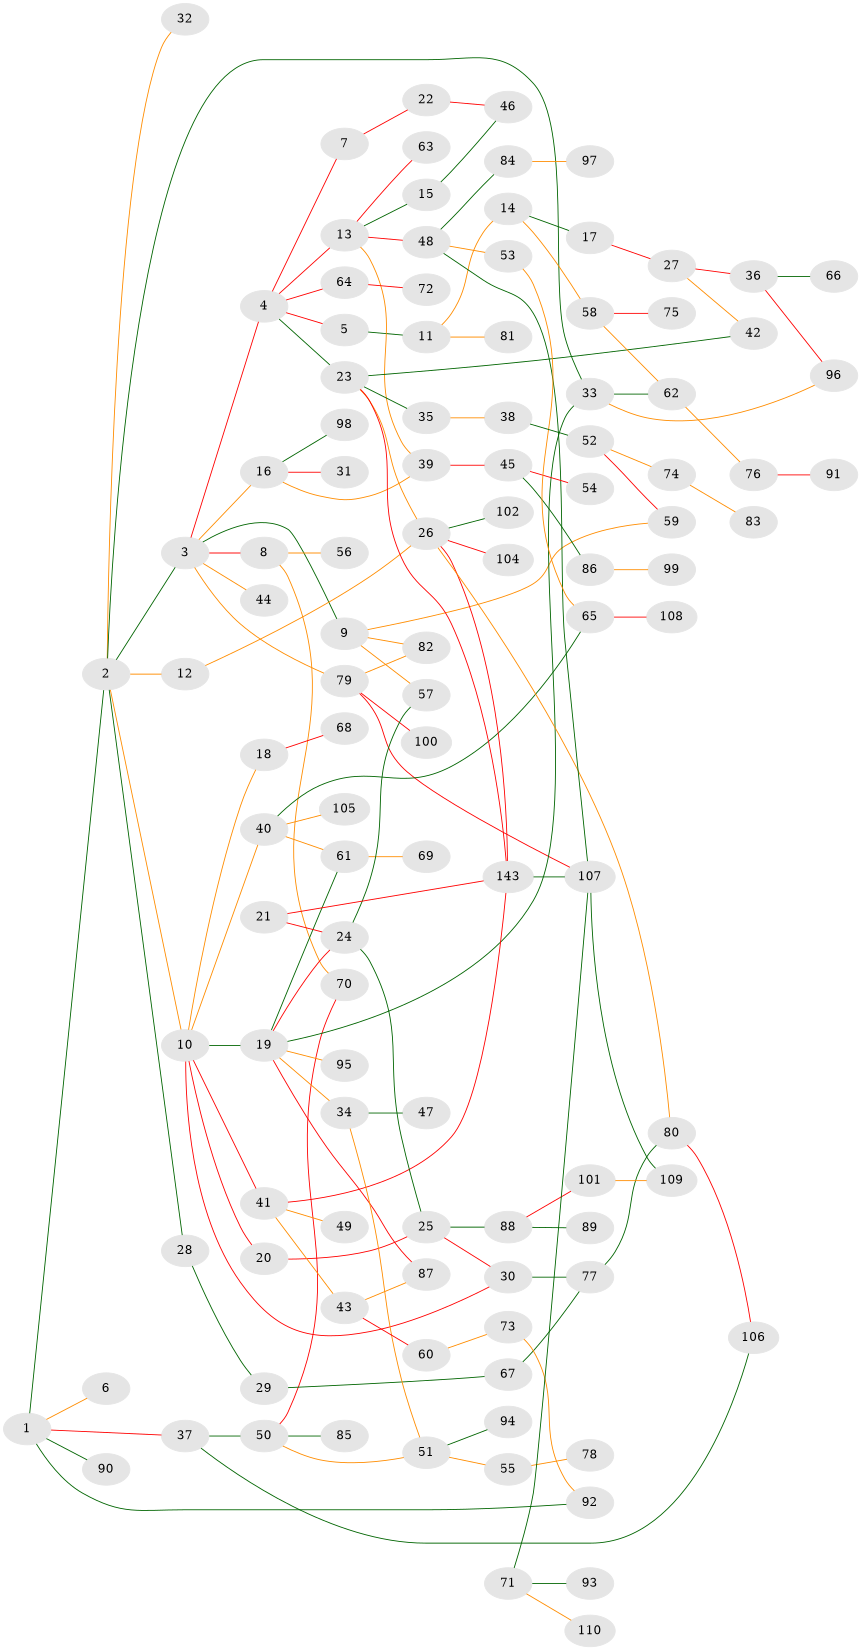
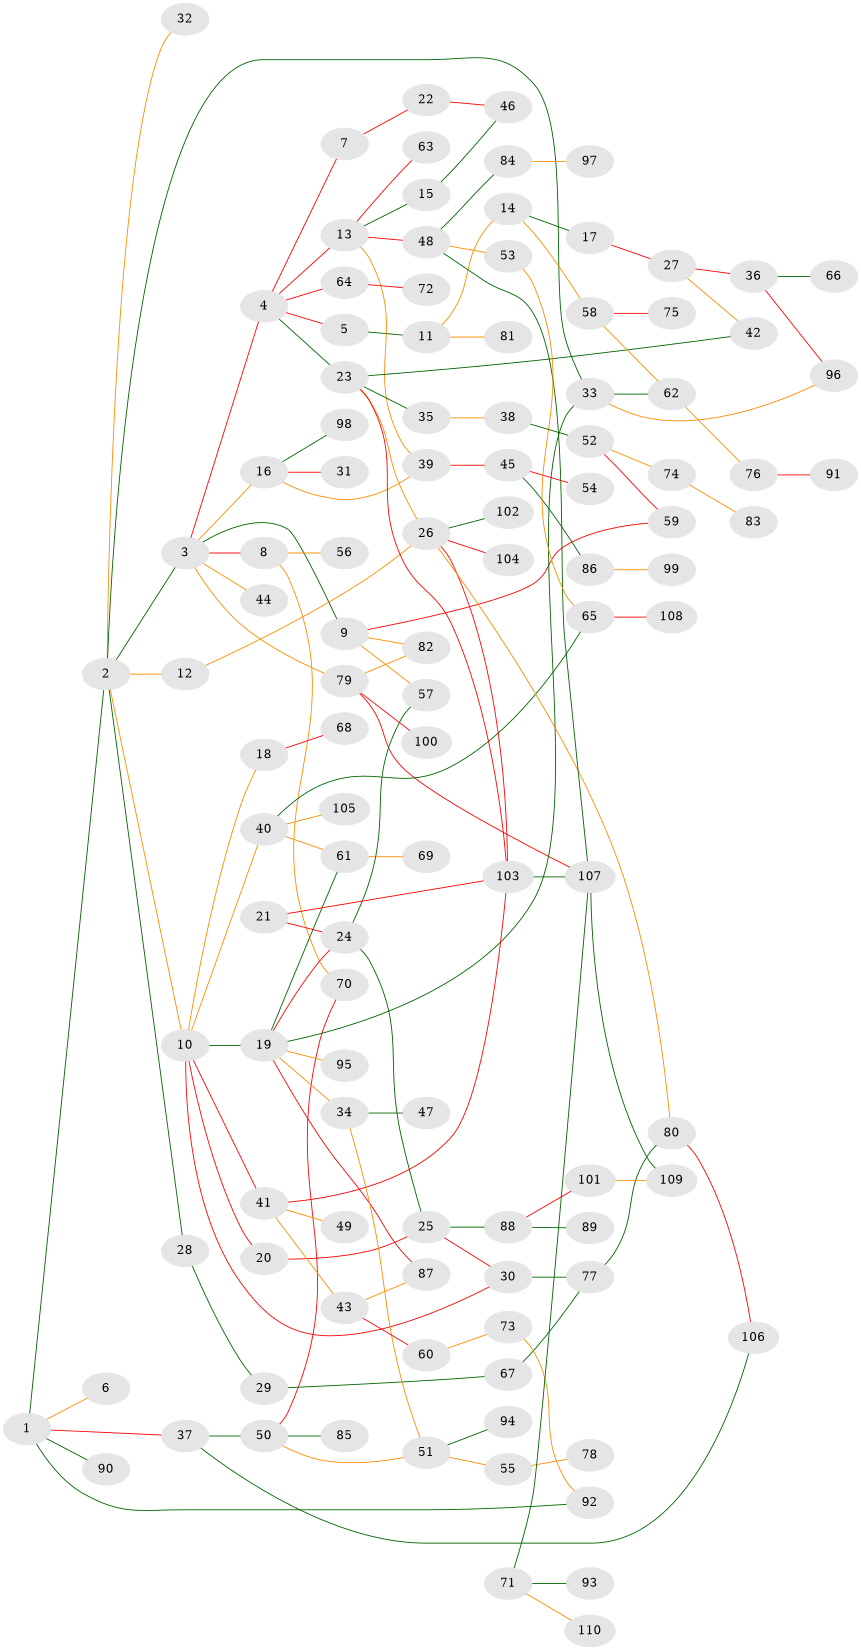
  graph {
    rankdir=LR
    node [color=gray90 style=filled]
    edge [color=darkorange]
    1
    2
    6
    37
    90
    92
    3
    10
    12
    28
    32
    33
    50
    106
    4
    8
    9
    16
    44
    79
    20
    18
    19
    30
    40
    41
    26
    25
    29
    62
    96
    5
    7
    13
    23
    64
    56
    70
    57
    59
    82
    39
    31
    98
    107
    100
    11
    22
    15
    48
    63
-   103 [label=143]
+   103
    35
    42
    72
    14
    81
    46
    68
    34
    61
    87
    95
    24
    77
    65
    105
    43
    49
    17
    58
    80
    102
    104
    45
    53
    84
    27
    75
    36
    21
    47
    51
    69
    88
    38
    89
    101
    66
    67
    76
    55
    94
    52
    85
    74
    54
    86
    108
    60
    73
    99
    97
    109
    78
    83
    91
    71
    93
    110
    1 -- 2 [color=darkgreen]
    1 -- 6
    1 -- 37 [color=red]
    1 -- 90 [color=darkgreen]
    1 -- 92 [color=darkgreen]
    2 -- 3 [color=darkgreen]
    2 -- 10
    2 -- 12
    2 -- 28 [color=darkgreen]
    2 -- 32
    2 -- 33 [color=darkgreen]
    37 -- 50 [color=darkgreen]
    37 -- 106 [color=darkgreen]
    3 -- 4 [color=red]
    3 -- 8 [color=red]
    3 -- 9 [color=darkgreen]
    3 -- 16
    3 -- 44
    3 -- 79
    10 -- 20 [color=red]
    10 -- 18
    10 -- 19 [color=darkgreen]
    10 -- 30 [color=red]
    10 -- 40
    10 -- 41 [color=red]
    12 -- 26
    28 -- 29 [color=darkgreen]
    33 -- 62 [color=darkgreen]
    33 -- 96
    50 -- 70 [color=red]
    50 -- 51
    50 -- 85 [color=darkgreen]
    4 -- 5 [color=red]
    4 -- 7 [color=red]
    4 -- 13 [color=red]
    4 -- 23 [color=darkgreen]
    4 -- 64 [color=red]
    8 -- 56
    8 -- 70
    9 -- 57
-   9 -- 59
+   9 -- 59 [color=red]
    9 -- 82
    16 -- 39
    16 -- 31 [color=red]
    16 -- 98 [color=darkgreen]
    79 -- 82
    79 -- 107 [color=red]
    79 -- 100 [color=red]
    20 -- 25 [color=red]
    18 -- 68 [color=red]
    19 -- 33 [color=darkgreen]
    19 -- 34
    19 -- 61 [color=darkgreen]
    19 -- 87 [color=red]
    19 -- 95
    19 -- 24 [color=red]
    30 -- 77 [color=darkgreen]
    40 -- 61
    40 -- 65 [color=darkgreen]
    40 -- 105
    41 -- 103 [color=red]
    41 -- 43
    41 -- 49
    26 -- 103 [color=red]
    26 -- 80
    26 -- 102 [color=darkgreen]
    26 -- 104 [color=red]
    25 -- 30 [color=red]
    25 -- 88 [color=darkgreen]
    29 -- 67 [color=darkgreen]
    62 -- 76
    5 -- 11 [color=darkgreen]
    7 -- 22 [color=red]
    13 -- 39
    13 -- 15 [color=darkgreen]
    13 -- 48 [color=red]
    13 -- 63 [color=red]
    23 -- 26
    23 -- 103 [color=red]
    23 -- 35 [color=darkgreen]
    23 -- 42 [color=darkgreen]
    64 -- 72 [color=red]
    39 -- 45 [color=red]
    107 -- 109 [color=darkgreen]
    11 -- 14
    11 -- 81
    22 -- 46 [color=red]
    15 -- 46 [color=darkgreen]
    48 -- 107 [color=darkgreen]
    48 -- 53
    48 -- 84 [color=darkgreen]
    103 -- 107 [color=darkgreen]
    35 -- 38
    14 -- 17 [color=darkgreen]
    14 -- 58
    34 -- 47 [color=darkgreen]
    34 -- 51
    61 -- 69
    24 -- 25 [color=darkgreen]
    24 -- 57 [color=darkgreen]
    77 -- 80 [color=darkgreen]
    65 -- 108 [color=red]
    43 -- 87
    43 -- 60 [color=red]
    17 -- 27 [color=red]
    58 -- 62
    58 -- 75 [color=red]
    80 -- 106 [color=red]
    45 -- 54 [color=red]
    45 -- 86 [color=darkgreen]
    53 -- 65
    84 -- 97
    27 -- 42
    27 -- 36 [color=red]
    36 -- 96 [color=red]
    36 -- 66 [color=darkgreen]
    21 -- 103 [color=red]
    21 -- 24 [color=red]
    51 -- 55
    51 -- 94 [color=darkgreen]
    88 -- 89 [color=darkgreen]
    88 -- 101 [color=red]
    38 -- 52 [color=darkgreen]
    101 -- 109
    67 -- 77 [color=darkgreen]
    76 -- 91 [color=red]
    55 -- 78
    52 -- 59 [color=red]
    52 -- 74
    74 -- 83
    86 -- 99
    60 -- 73
    73 -- 92
    71 -- 107 [color=darkgreen]
    71 -- 93 [color=darkgreen]
    71 -- 110
  }
